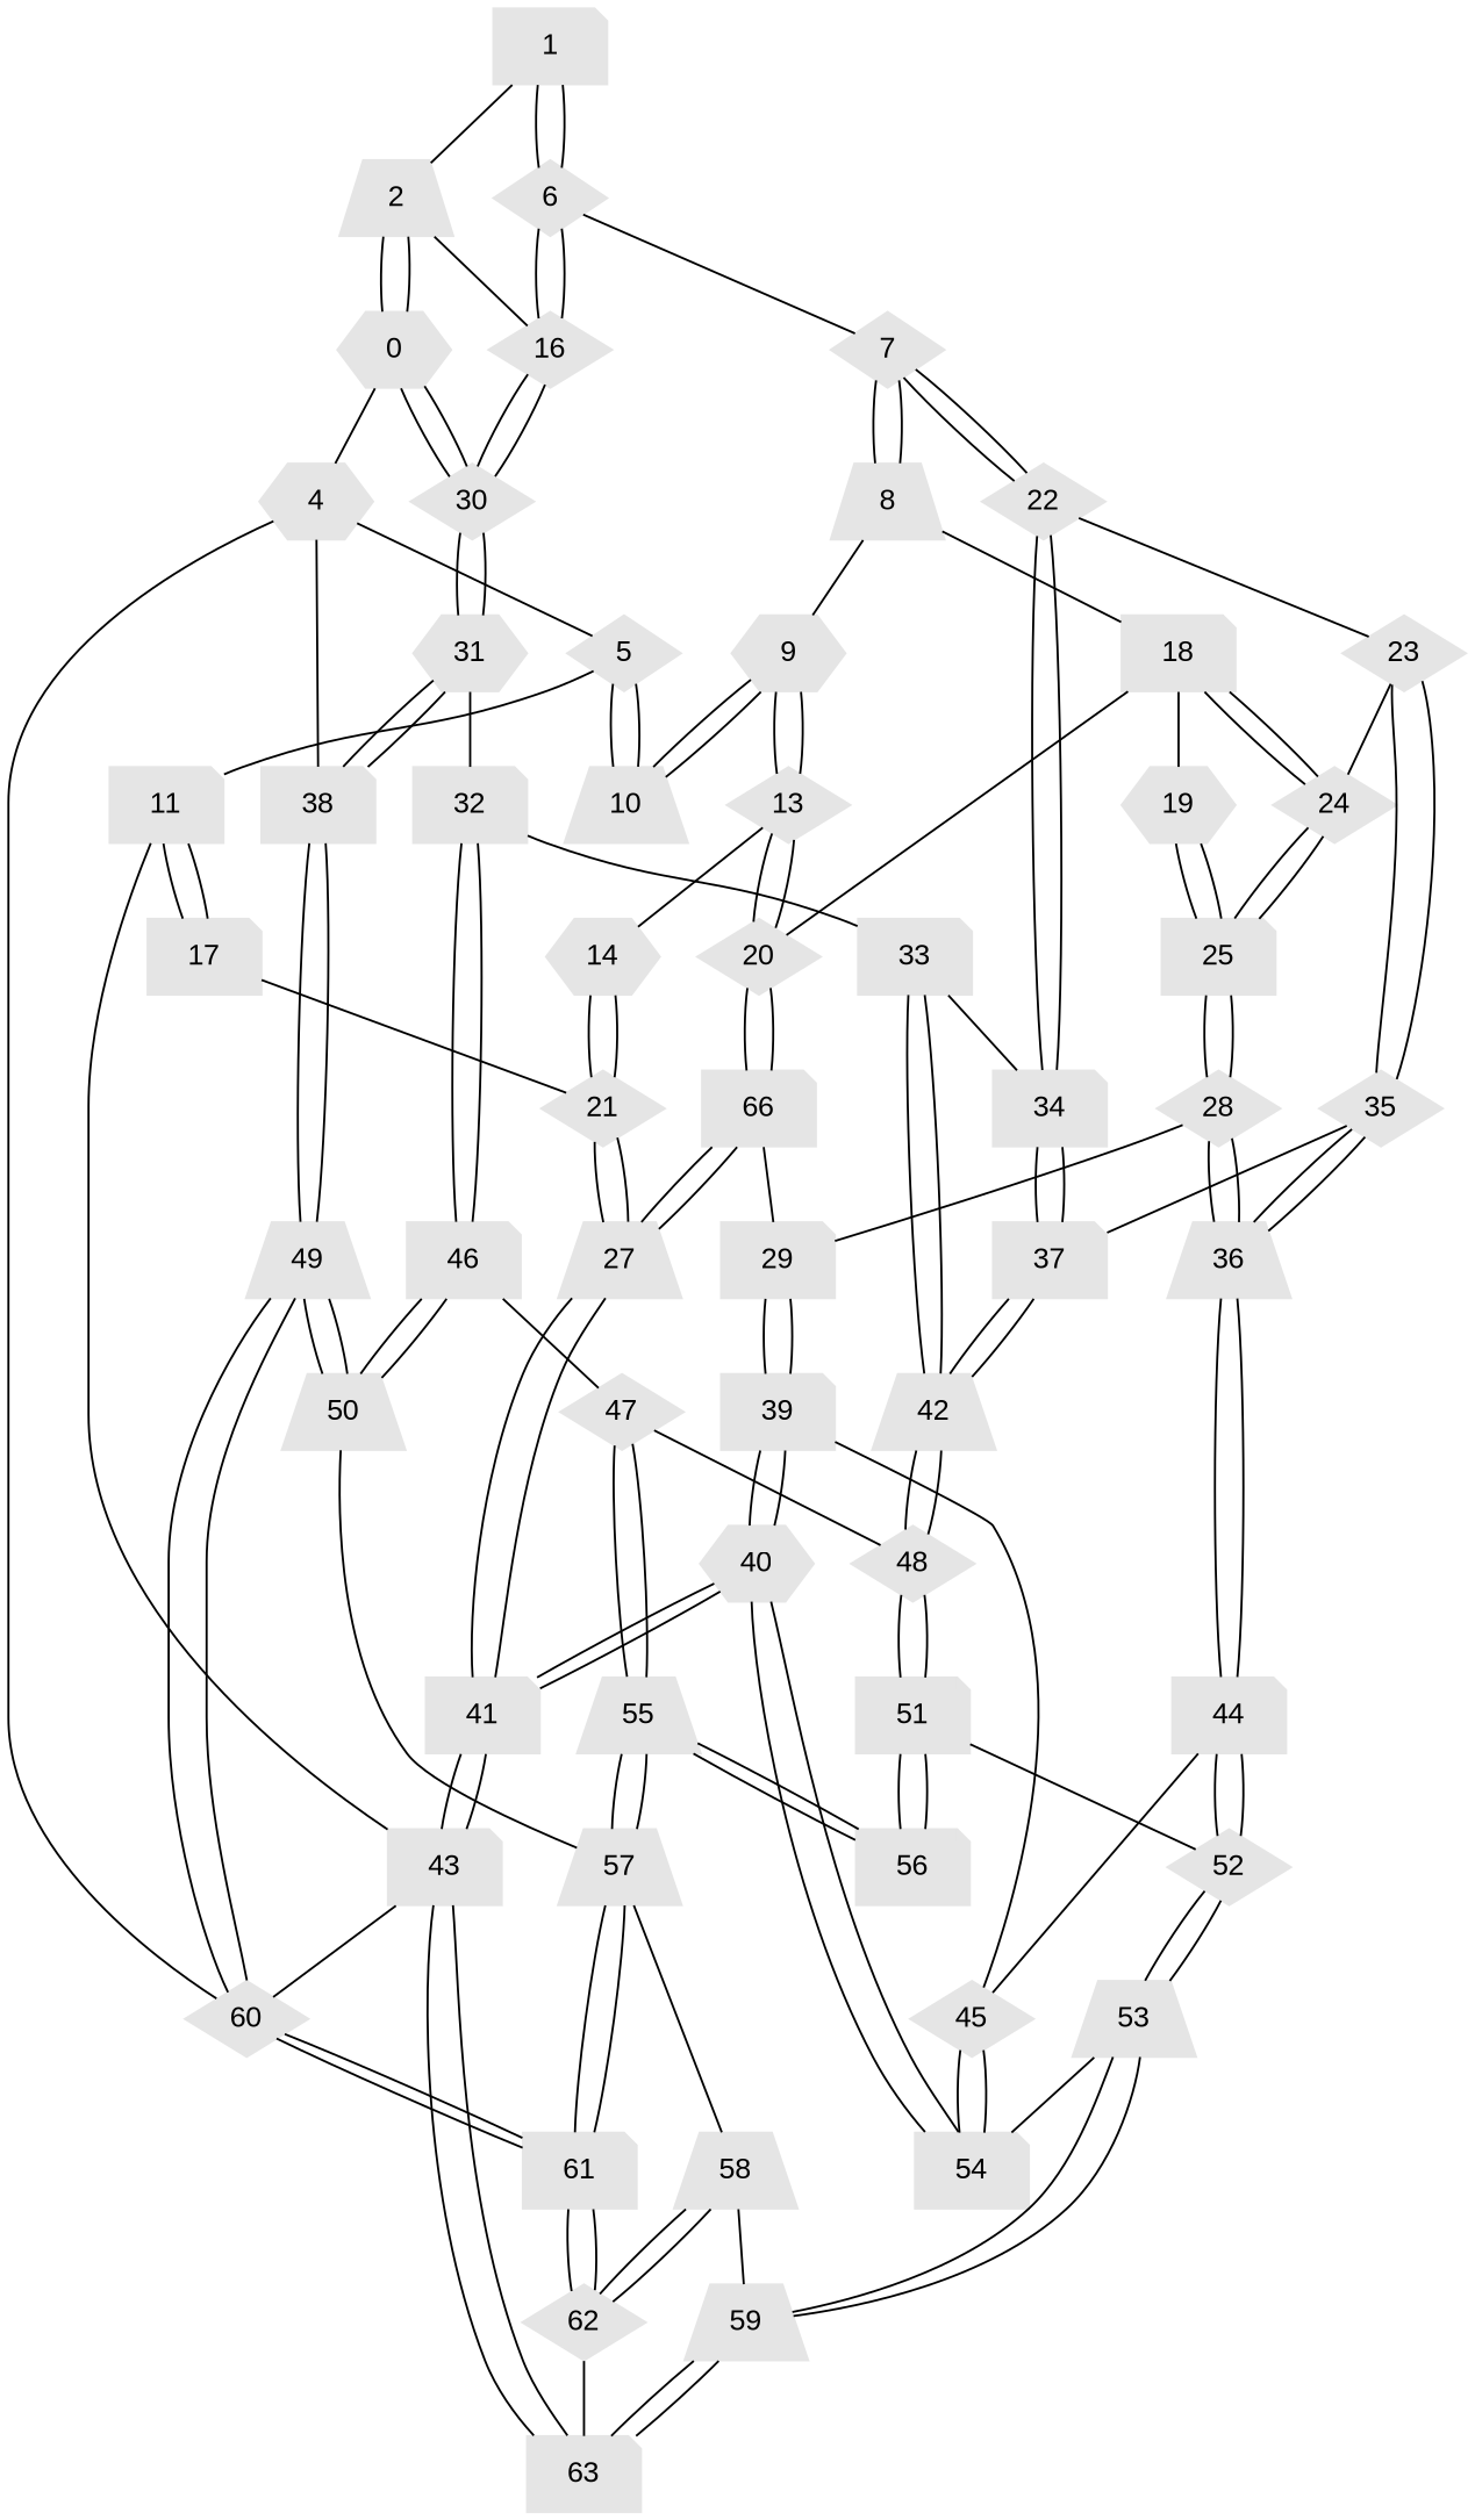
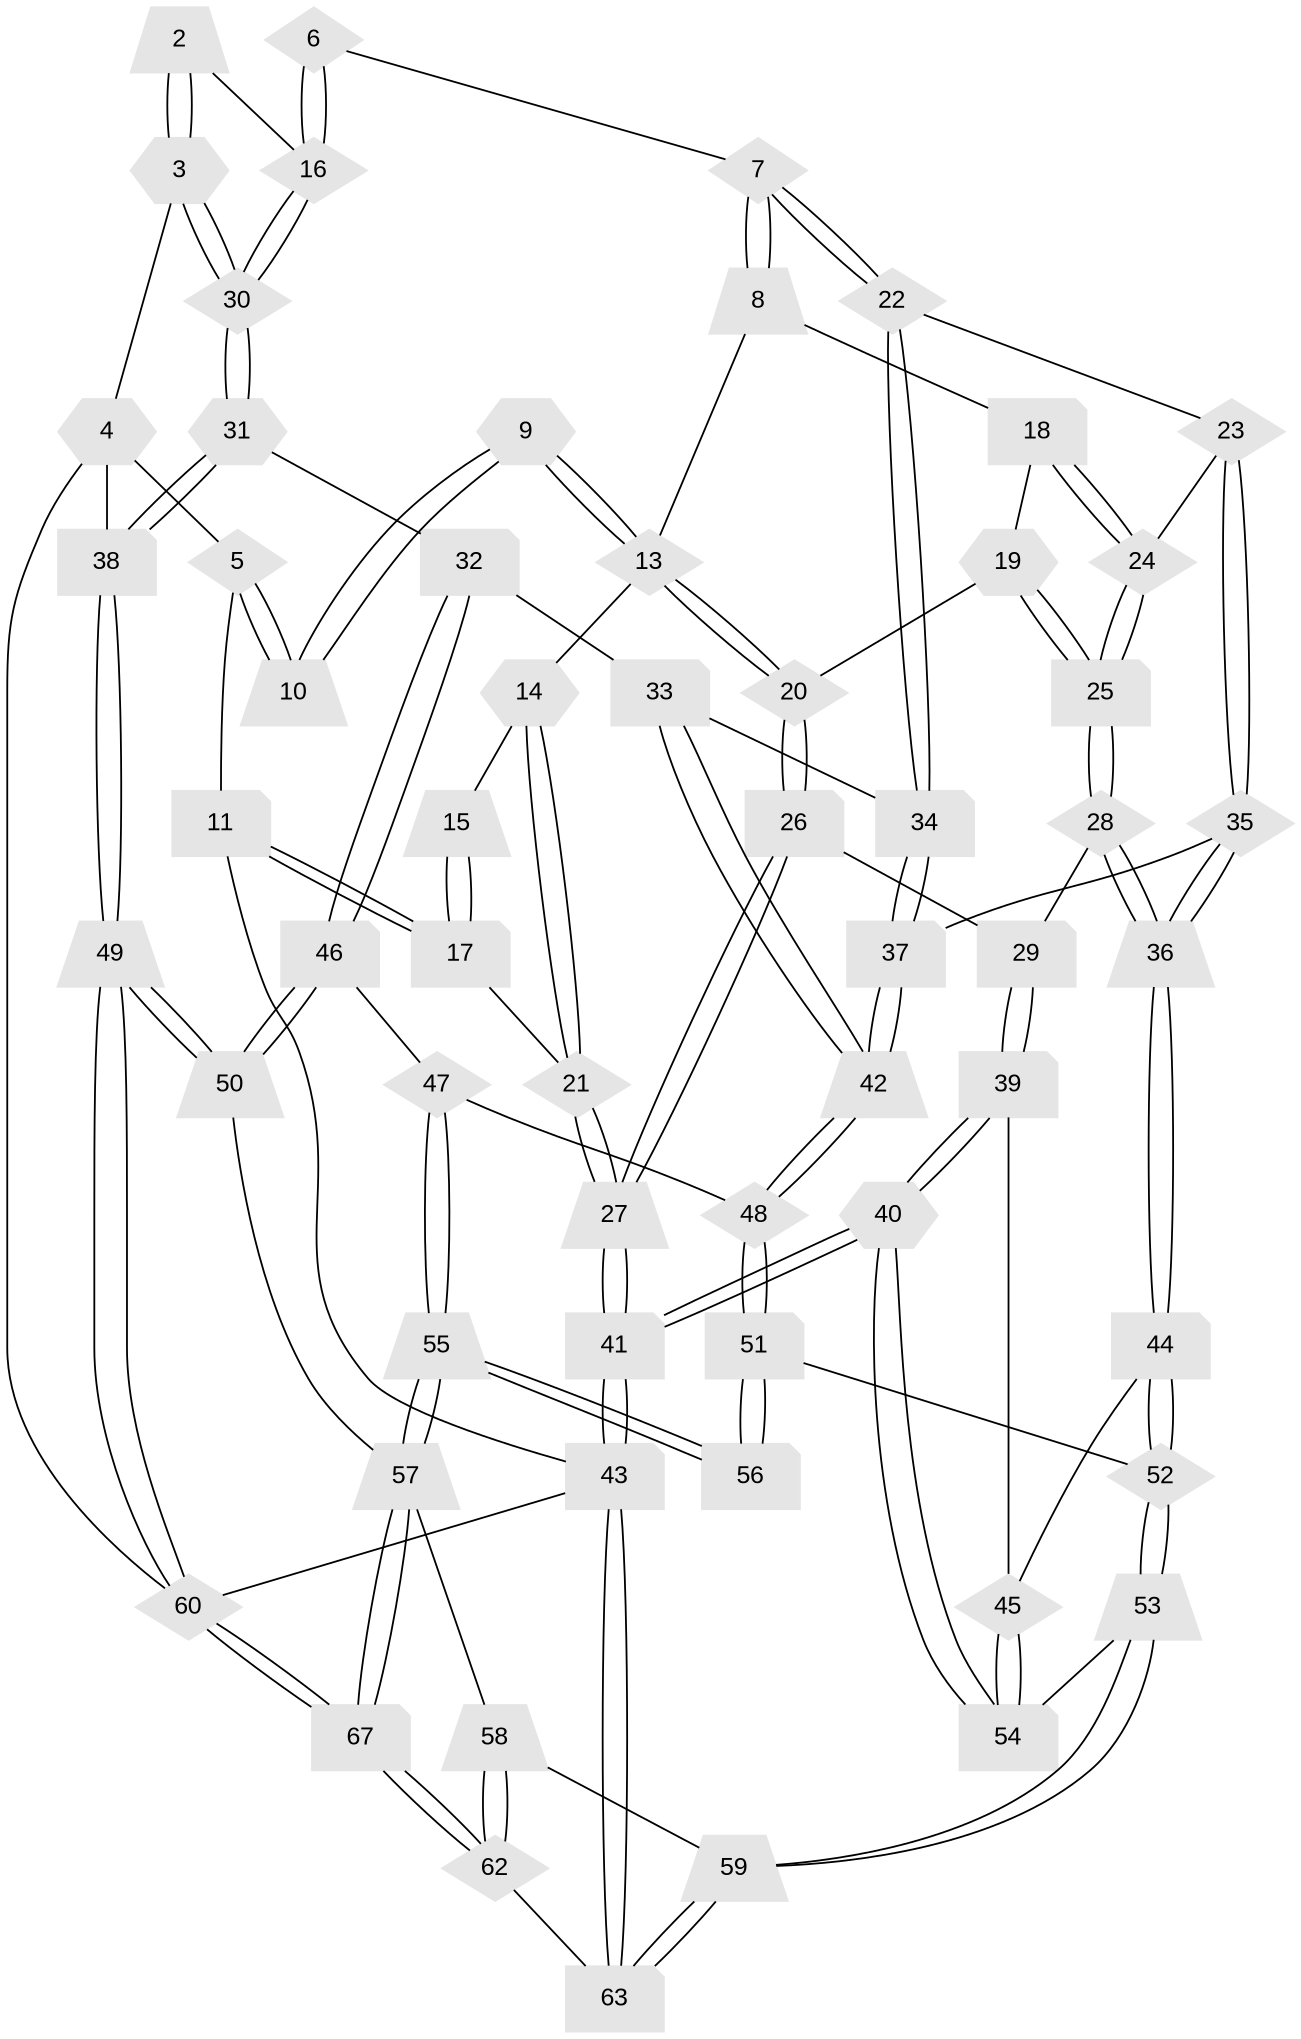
  graph {
    fontname="Liberation Sans"
    node [color=gray90 fontname="Liberation Sans" shape=note style=filled]
    edge [fontname="Liberation Sans"]
    2 [shape=trapezium]
-   1
    6 [shape=diamond]
-   3 [shape=hexagon label=0]
+   3 [shape=hexagon]
    16 [shape=diamond]
    7 [shape=diamond]
    4 [shape=hexagon]
    30 [shape=diamond]
    5 [shape=diamond]
    38
    60 [shape=diamond]
    31 [shape=hexagon]
    10 [shape=trapezium]
    11
    49 [shape=trapezium]
-   61
+   61 [label=67]
    17
    43
    8 [shape=trapezium]
    22 [shape=diamond]
    9 [shape=hexagon]
    18
    23 [shape=diamond]
    34
    13 [shape=diamond]
    19 [shape=hexagon]
    24 [shape=diamond]
    14 [shape=hexagon]
    20 [shape=diamond]
    21 [shape=diamond]
    63
-   26 [label=66]
+   15 [shape=trapezium]
+   26
    27 [shape=trapezium]
    25
    28 [shape=diamond]
    29
    41
    35 [shape=diamond]
    37
    36 [shape=trapezium]
    39
    44
    40 [shape=hexagon]
    45 [shape=diamond]
    32
    33
    46
    42 [shape=trapezium]
    47 [shape=diamond]
    50 [shape=trapezium]
    48 [shape=diamond]
    52 [shape=diamond]
    54
    51
    53 [shape=trapezium]
    55 [shape=trapezium]
    57 [shape=trapezium]
    56
    58 [shape=trapezium]
    59 [shape=trapezium]
    62 [shape=diamond]
    2 -- 3
    2 -- 3
    2 -- 16
-   1 -- 2
-   1 -- 6
-   1 -- 6
    6 -- 16
    6 -- 16
    6 -- 7
    3 -- 4
    3 -- 30
    3 -- 30
    16 -- 30
    16 -- 30
    7 -- 8
    7 -- 8
    7 -- 22
    7 -- 22
    4 -- 5
    4 -- 38
    4 -- 60
    30 -- 31
    30 -- 31
    5 -- 10
    5 -- 10
    5 -- 11
    38 -- 49
    38 -- 49
    60 -- 61
    60 -- 61
    31 -- 38
    31 -- 38
    31 -- 32
    11 -- 17
    11 -- 17
    11 -- 43
    49 -- 60
    49 -- 60
    49 -- 50
    49 -- 50
    61 -- 62
    61 -- 62
    17 -- 21
    43 -- 60
    43 -- 63
    43 -- 63
-   8 -- 9
+   8 -- 13
    8 -- 18
    22 -- 23
    22 -- 34
    22 -- 34
    9 -- 10
    9 -- 10
    9 -- 13
    9 -- 13
    18 -- 19
    18 -- 24
    18 -- 24
    23 -- 24
    23 -- 35
    23 -- 35
    34 -- 37
    34 -- 37
    13 -- 14
    13 -- 20
    13 -- 20
-   18 -- 20
+   19 -- 20
    19 -- 25
    19 -- 25
    24 -- 25
    24 -- 25
    14 -- 21
    14 -- 21
+   14 -- 15
    20 -- 26
    20 -- 26
    21 -- 27
    21 -- 27
+   15 -- 17
+   15 -- 17
    26 -- 27
    26 -- 27
    26 -- 29
    27 -- 41
    27 -- 41
    25 -- 28
    25 -- 28
    28 -- 29
    28 -- 36
    28 -- 36
    29 -- 39
    29 -- 39
    41 -- 43
    41 -- 43
    35 -- 37
    35 -- 36
    35 -- 36
    37 -- 42
    37 -- 42
    36 -- 44
    36 -- 44
    39 -- 40
    39 -- 40
    39 -- 45
    44 -- 45
    44 -- 52
    44 -- 52
    40 -- 41
    40 -- 41
    40 -- 54
    40 -- 54
    45 -- 54
    45 -- 54
    32 -- 33
    32 -- 46
    32 -- 46
    33 -- 34
    33 -- 42
    33 -- 42
    46 -- 47
    46 -- 50
    46 -- 50
    42 -- 48
    42 -- 48
    47 -- 48
    47 -- 55
    47 -- 55
    50 -- 57
    48 -- 51
    48 -- 51
    52 -- 53
    52 -- 53
    51 -- 52
    51 -- 56
    51 -- 56
    53 -- 54
    53 -- 59
    53 -- 59
    55 -- 57
    55 -- 57
    55 -- 56
    55 -- 56
    57 -- 61
    57 -- 61
    57 -- 58
    58 -- 59
    58 -- 62
    58 -- 62
    59 -- 63
    59 -- 63
    62 -- 63
  }
